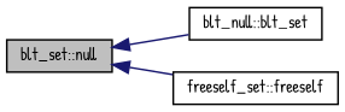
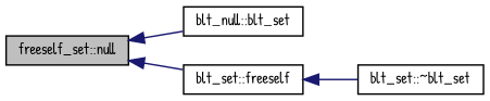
  digraph {
    fontname="Patrick Hand"
    rankdir=LR
    node [color=black fillcolor=white fontname="Patrick Hand" fontsize=10 shape=record style=filled]
    edge [color=midnightblue dir=back fontname="Patrick Hand" fontsize=10 labelfontname=Helvetica labelfontsize=10 style=solid]
-   n1 [fillcolor=grey75 fontcolor=black height=0.2 label="blt_set::null" width=0.4]
+   n1 [fillcolor=grey75 fontcolor=black height=0.2 label="freeself_set::null" width=0.4]
    n2 [height=0.2 label="blt_null::blt_set" width=0.4]
-   n3 [height=0.2 label="freeself_set::freeself" width=0.4]
+   n3 [height=0.2 label="blt_set::freeself" width=0.4]
+   n4 [height=0.2 label="blt_set::~blt_set" width=0.4]
    n1 -> n2
    n1 -> n3
+   n3 -> n4
  }
